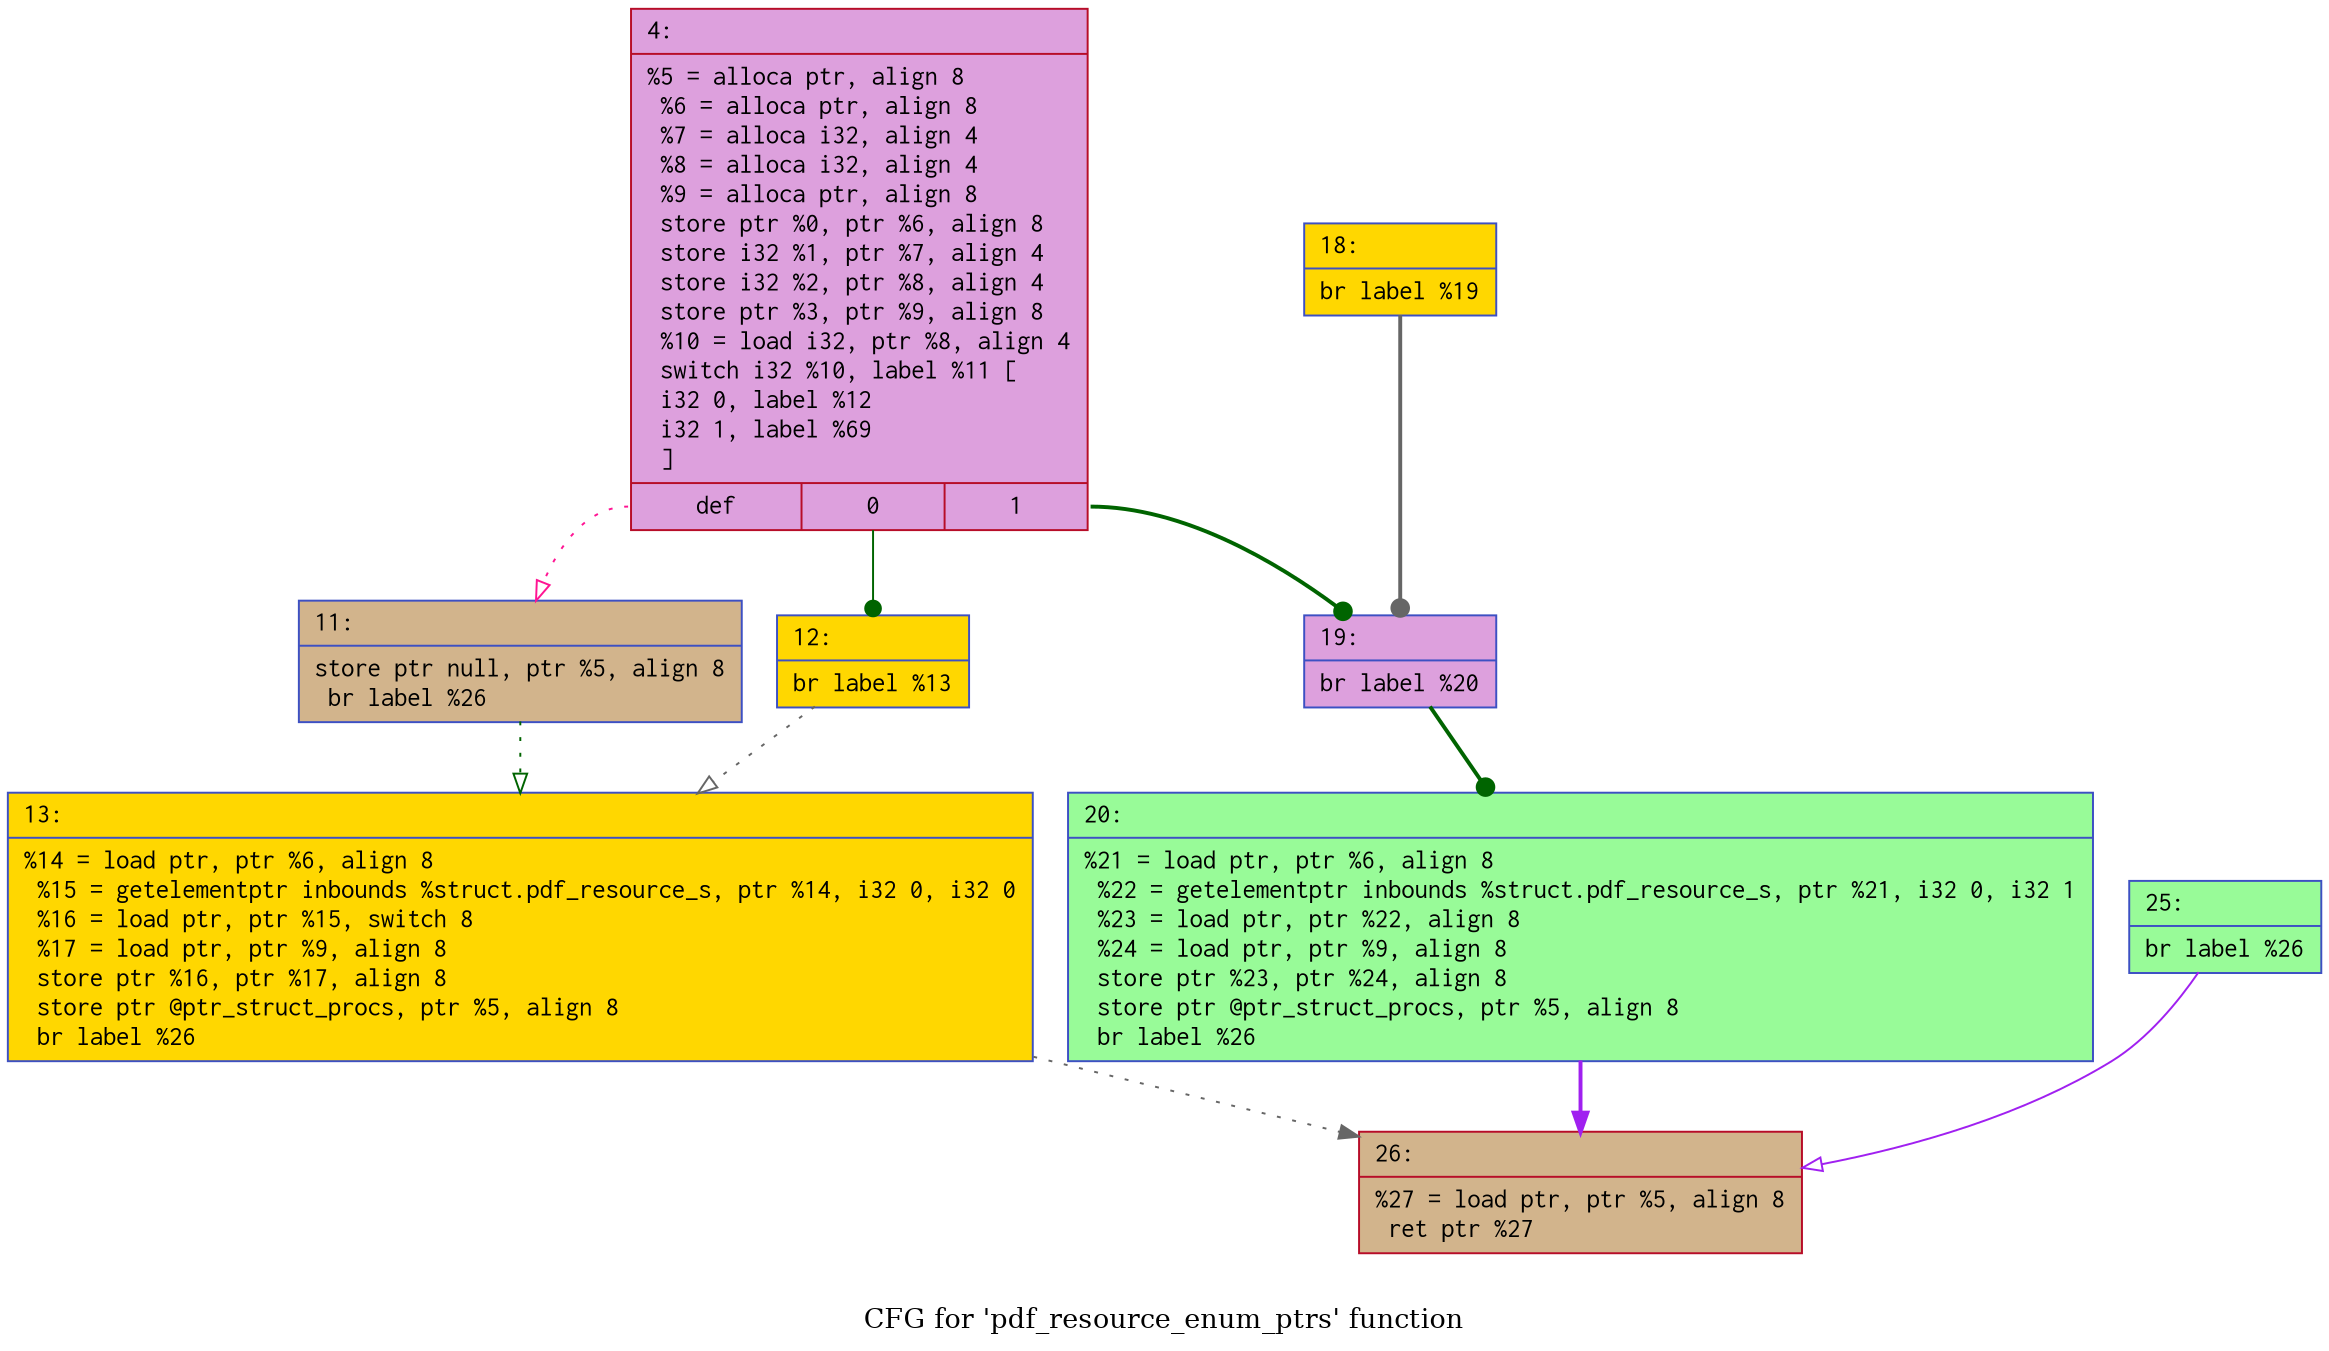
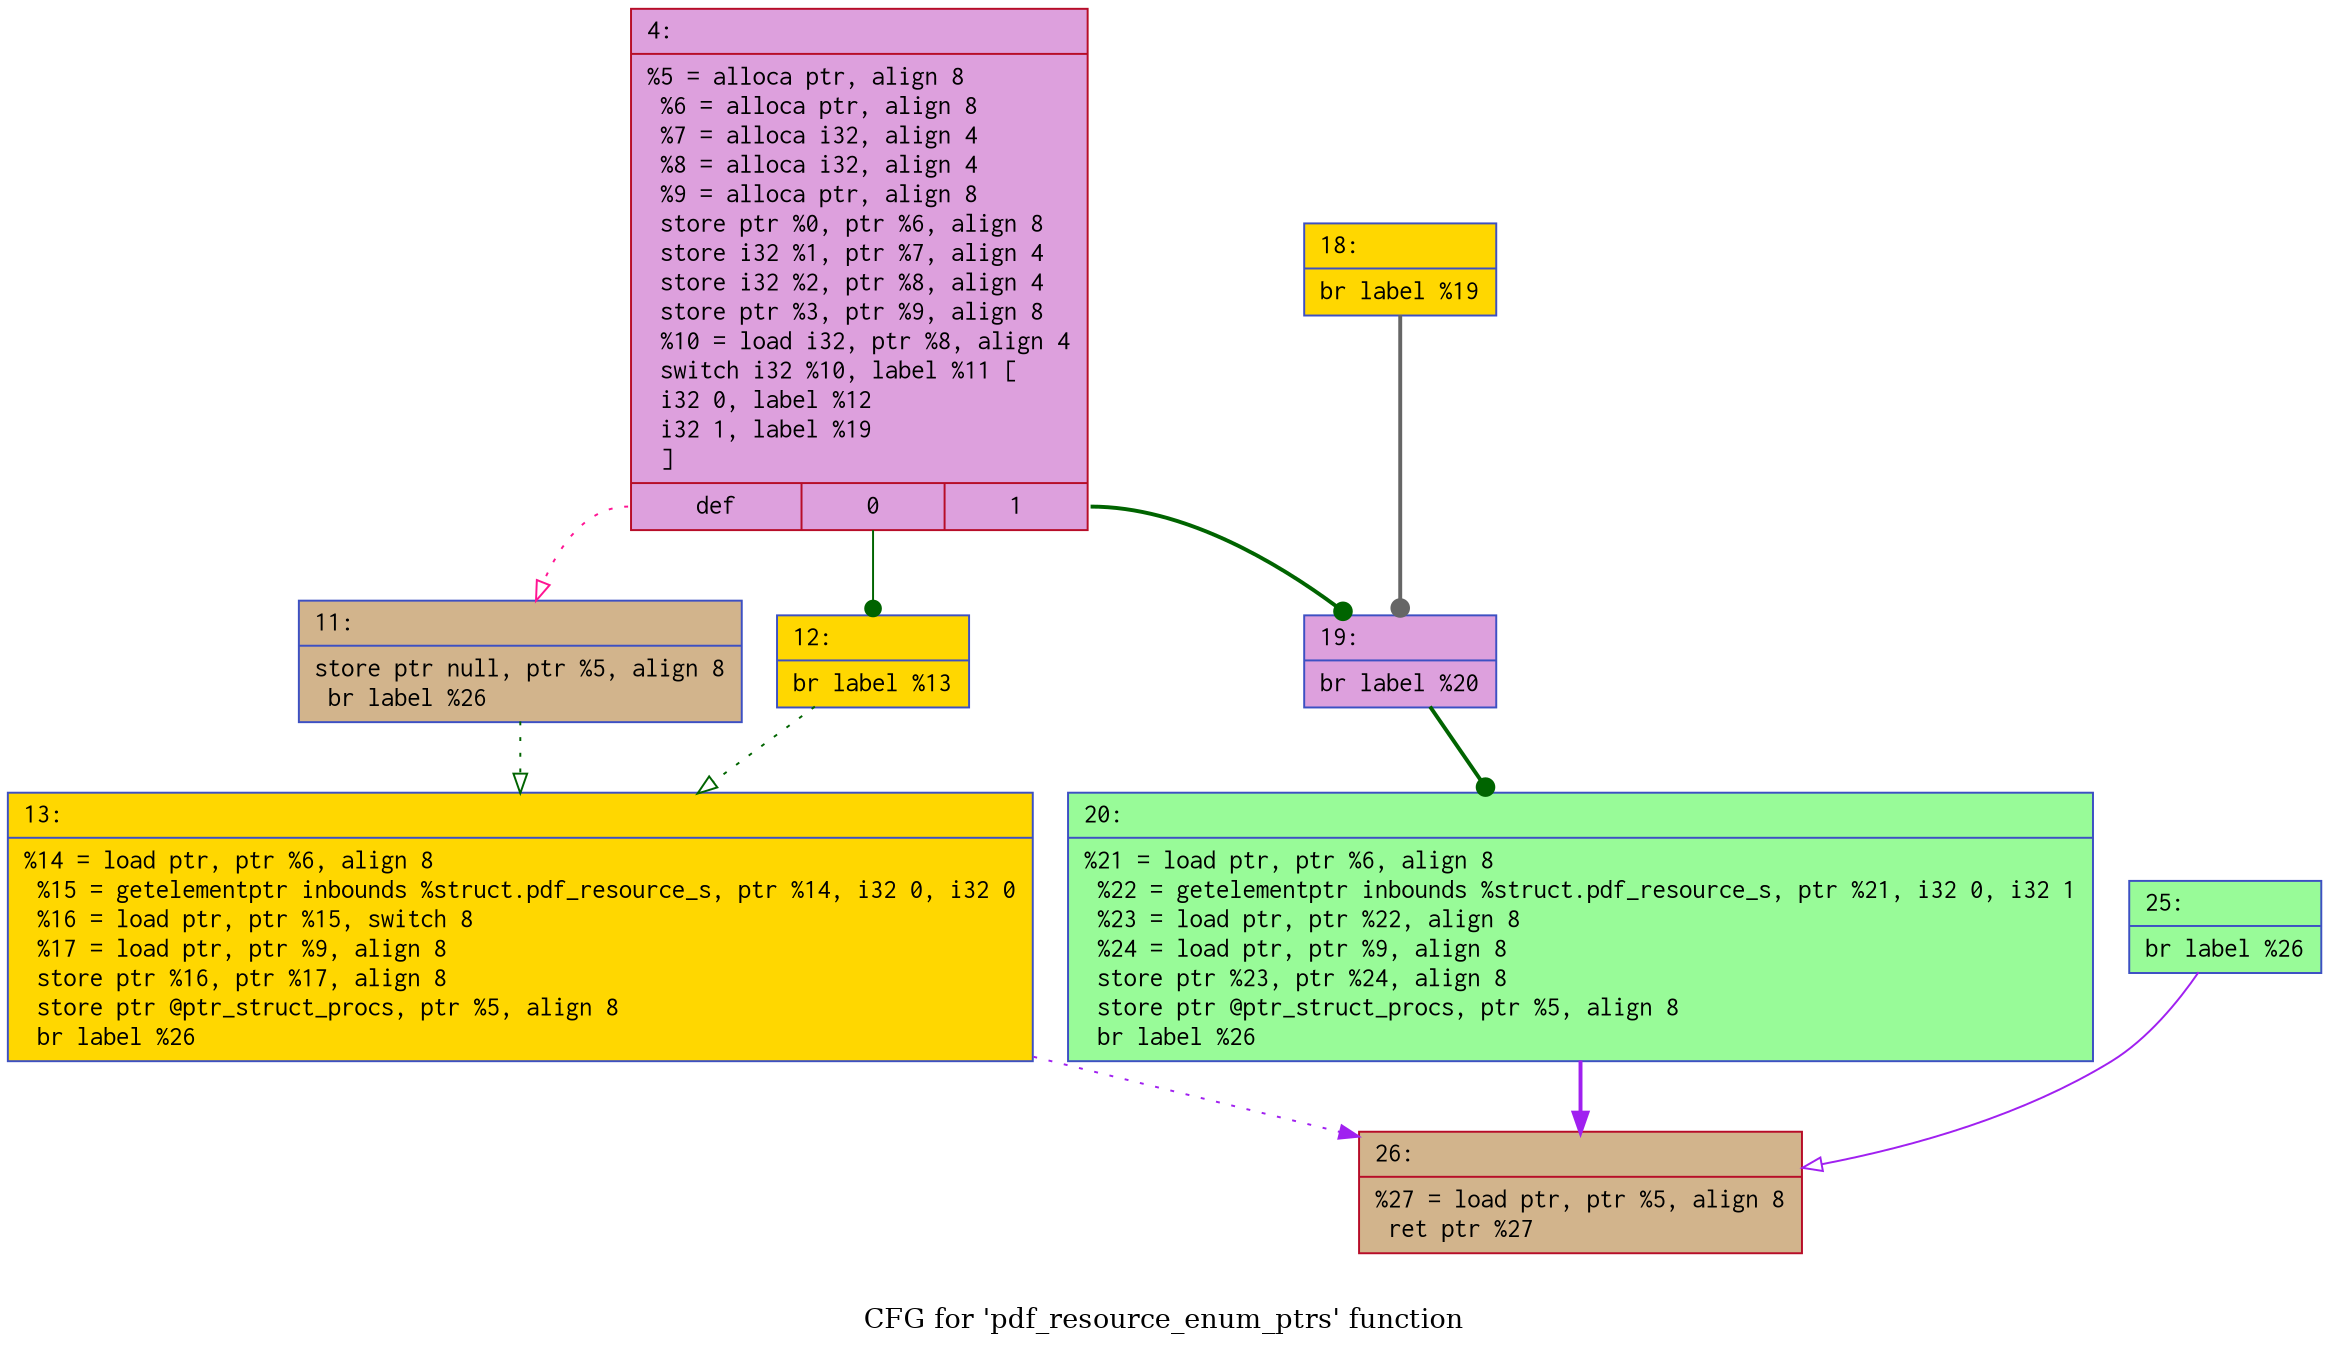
  digraph {
    label="CFG for 'pdf_resource_enum_ptrs' function"
    node [color="#3d50c3ff" fillcolor=gold fontname=Courier shape=record style=filled]
    edge [arrowhead=onormal color=darkgreen style=dotted]
-   n1 [color="#b70d28ff" fillcolor=plum label="{4:\l|  %5 = alloca ptr, align 8\l  %6 = alloca ptr, align 8\l  %7 = alloca i32, align 4\l  %8 = alloca i32, align 4\l  %9 = alloca ptr, align 8\l  store ptr %0, ptr %6, align 8\l  store i32 %1, ptr %7, align 4\l  store i32 %2, ptr %8, align 4\l  store ptr %3, ptr %9, align 8\l  %10 = load i32, ptr %8, align 4\l  switch i32 %10, label %11 [\l    i32 0, label %12\l    i32 1, label %69\l  ]\l|{<s0>def|<s1>0|<s2>1}}"]
+   n1 [color="#b70d28ff" fillcolor=plum label="{4:\l|  %5 = alloca ptr, align 8\l  %6 = alloca ptr, align 8\l  %7 = alloca i32, align 4\l  %8 = alloca i32, align 4\l  %9 = alloca ptr, align 8\l  store ptr %0, ptr %6, align 8\l  store i32 %1, ptr %7, align 4\l  store i32 %2, ptr %8, align 4\l  store ptr %3, ptr %9, align 8\l  %10 = load i32, ptr %8, align 4\l  switch i32 %10, label %11 [\l    i32 0, label %12\l    i32 1, label %19\l  ]\l|{<s0>def|<s1>0|<s2>1}}"]
    n2 [fillcolor=tan label="{11:\l|  store ptr null, ptr %5, align 8\l  br label %26\l}"]
    n3 [label="{12:\l|  br label %13\l}"]
    n4 [fillcolor=plum label="{19:\l|  br label %20\l}"]
    n5 [label="{13:\l|  %14 = load ptr, ptr %6, align 8\l  %15 = getelementptr inbounds %struct.pdf_resource_s, ptr %14, i32 0, i32 0\l  %16 = load ptr, ptr %15, switch 8\l  %17 = load ptr, ptr %9, align 8\l  store ptr %16, ptr %17, align 8\l  store ptr @ptr_struct_procs, ptr %5, align 8\l  br label %26\l}"]
    n6 [fillcolor=palegreen label="{20:\l|  %21 = load ptr, ptr %6, align 8\l  %22 = getelementptr inbounds %struct.pdf_resource_s, ptr %21, i32 0, i32 1\l  %23 = load ptr, ptr %22, align 8\l  %24 = load ptr, ptr %9, align 8\l  store ptr %23, ptr %24, align 8\l  store ptr @ptr_struct_procs, ptr %5, align 8\l  br label %26\l}"]
    n7 [color="#b70d28ff" fillcolor=tan label="{26:\l|  %27 = load ptr, ptr %5, align 8\l  ret ptr %27\l}"]
    n8 [label="{18:\l|  br label %19\l}"]
    n9 [fillcolor=palegreen label="{25:\l|  br label %26\l}"]
    n1 -> n2 [color=deeppink tailport=s0]
    n1 -> n3 [arrowhead=dot style=solid tailport=s1]
    n1 -> n4 [arrowhead=dot style=bold tailport=s2]
    n2 -> n5
-   n3 -> n5 [color=gray40]
+   n3 -> n5
    n4 -> n6 [arrowhead=dot style=bold]
-   n5 -> n7 [arrowhead=normal color=gray40]
+   n5 -> n7 [arrowhead=normal color=purple]
    n6 -> n7 [arrowhead=normal color=purple style=bold]
    n8 -> n4 [arrowhead=dot color=gray40 style=bold]
    n9 -> n7 [color=purple style=solid]
  }
